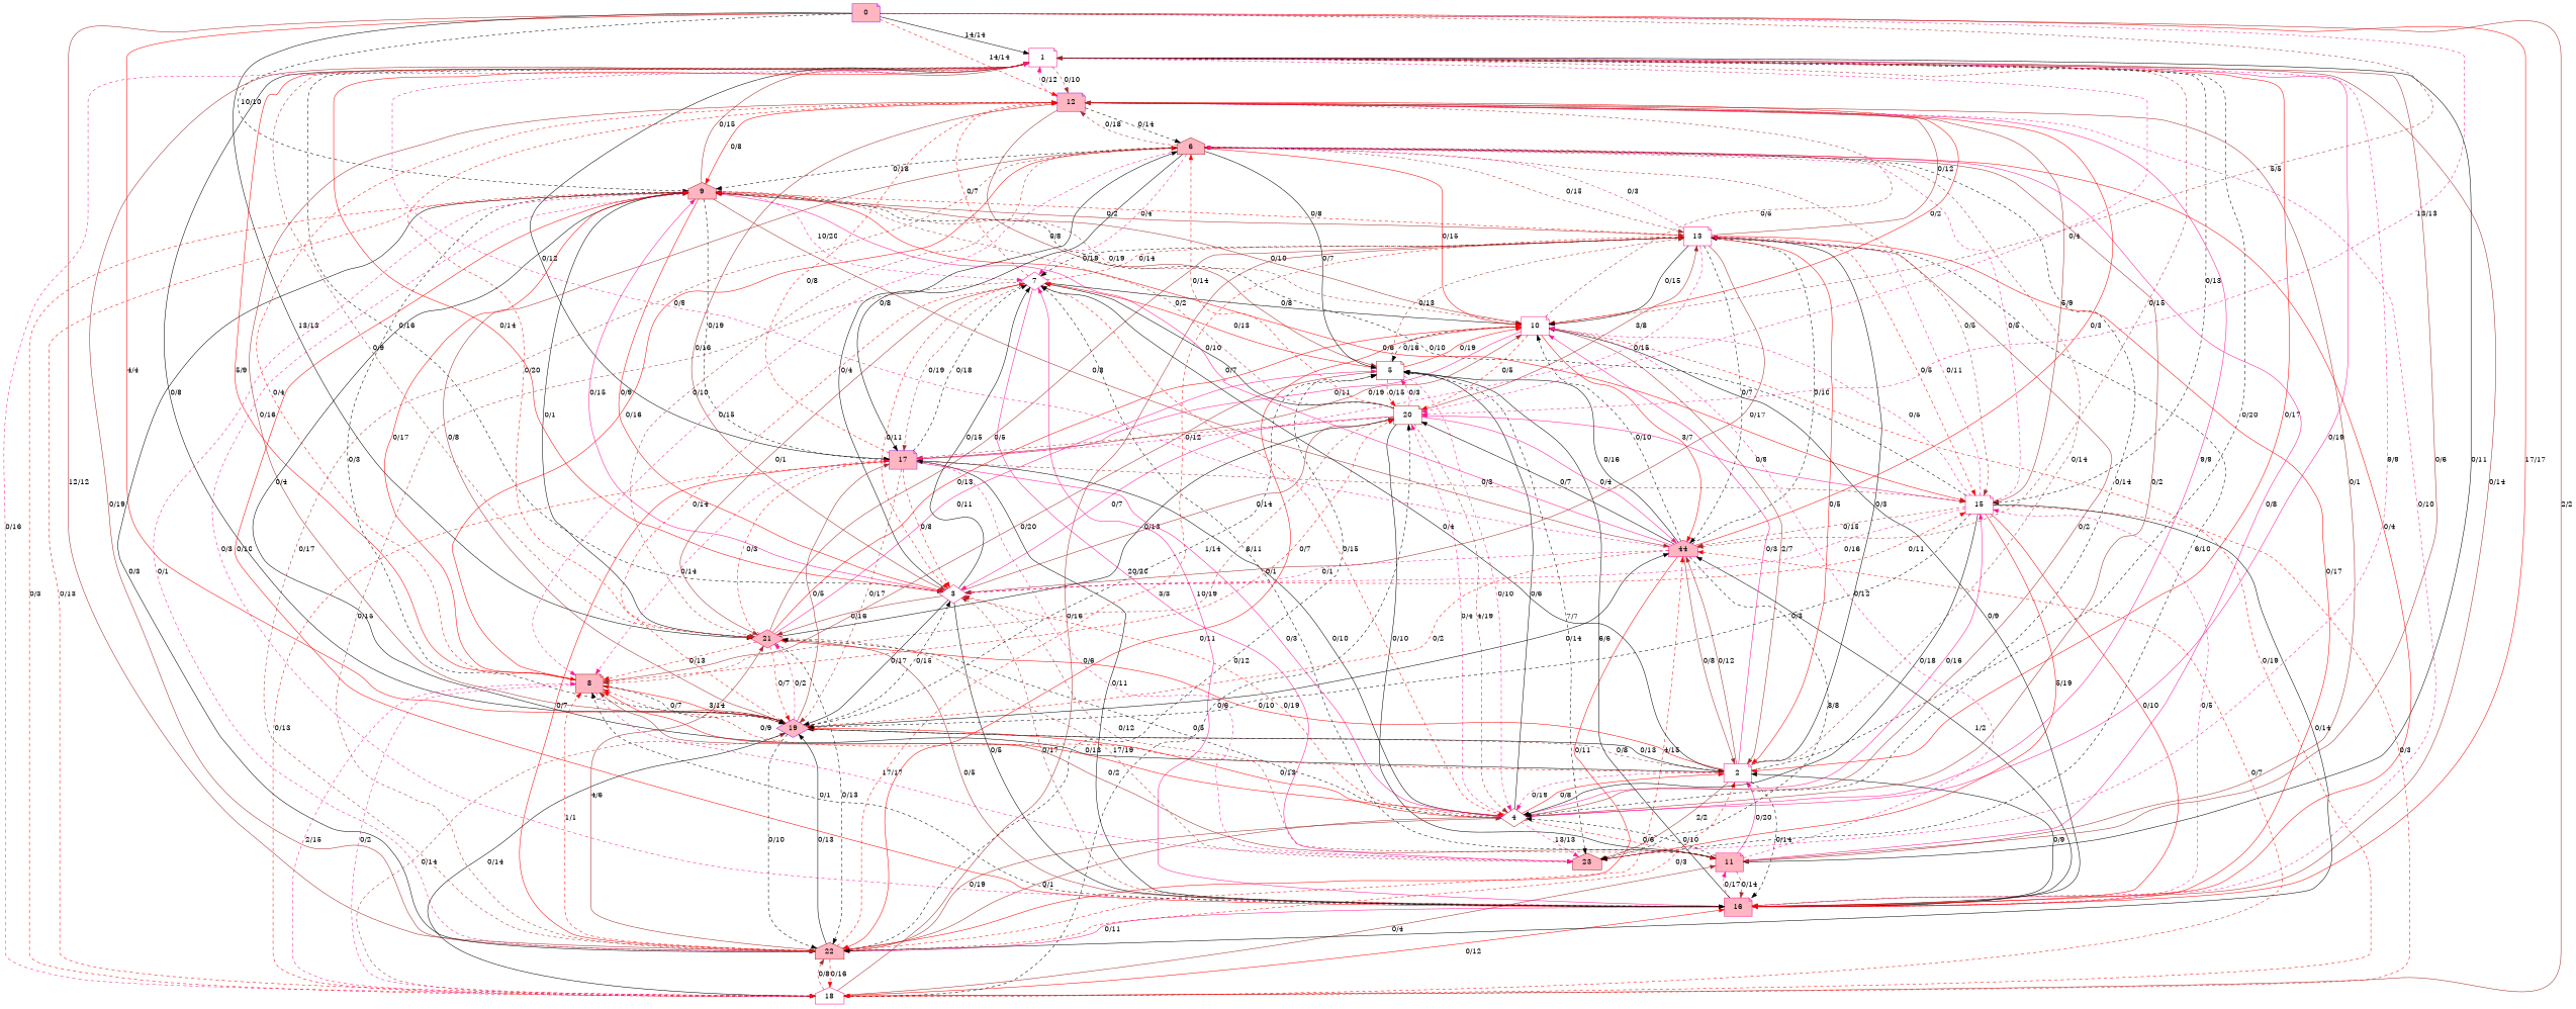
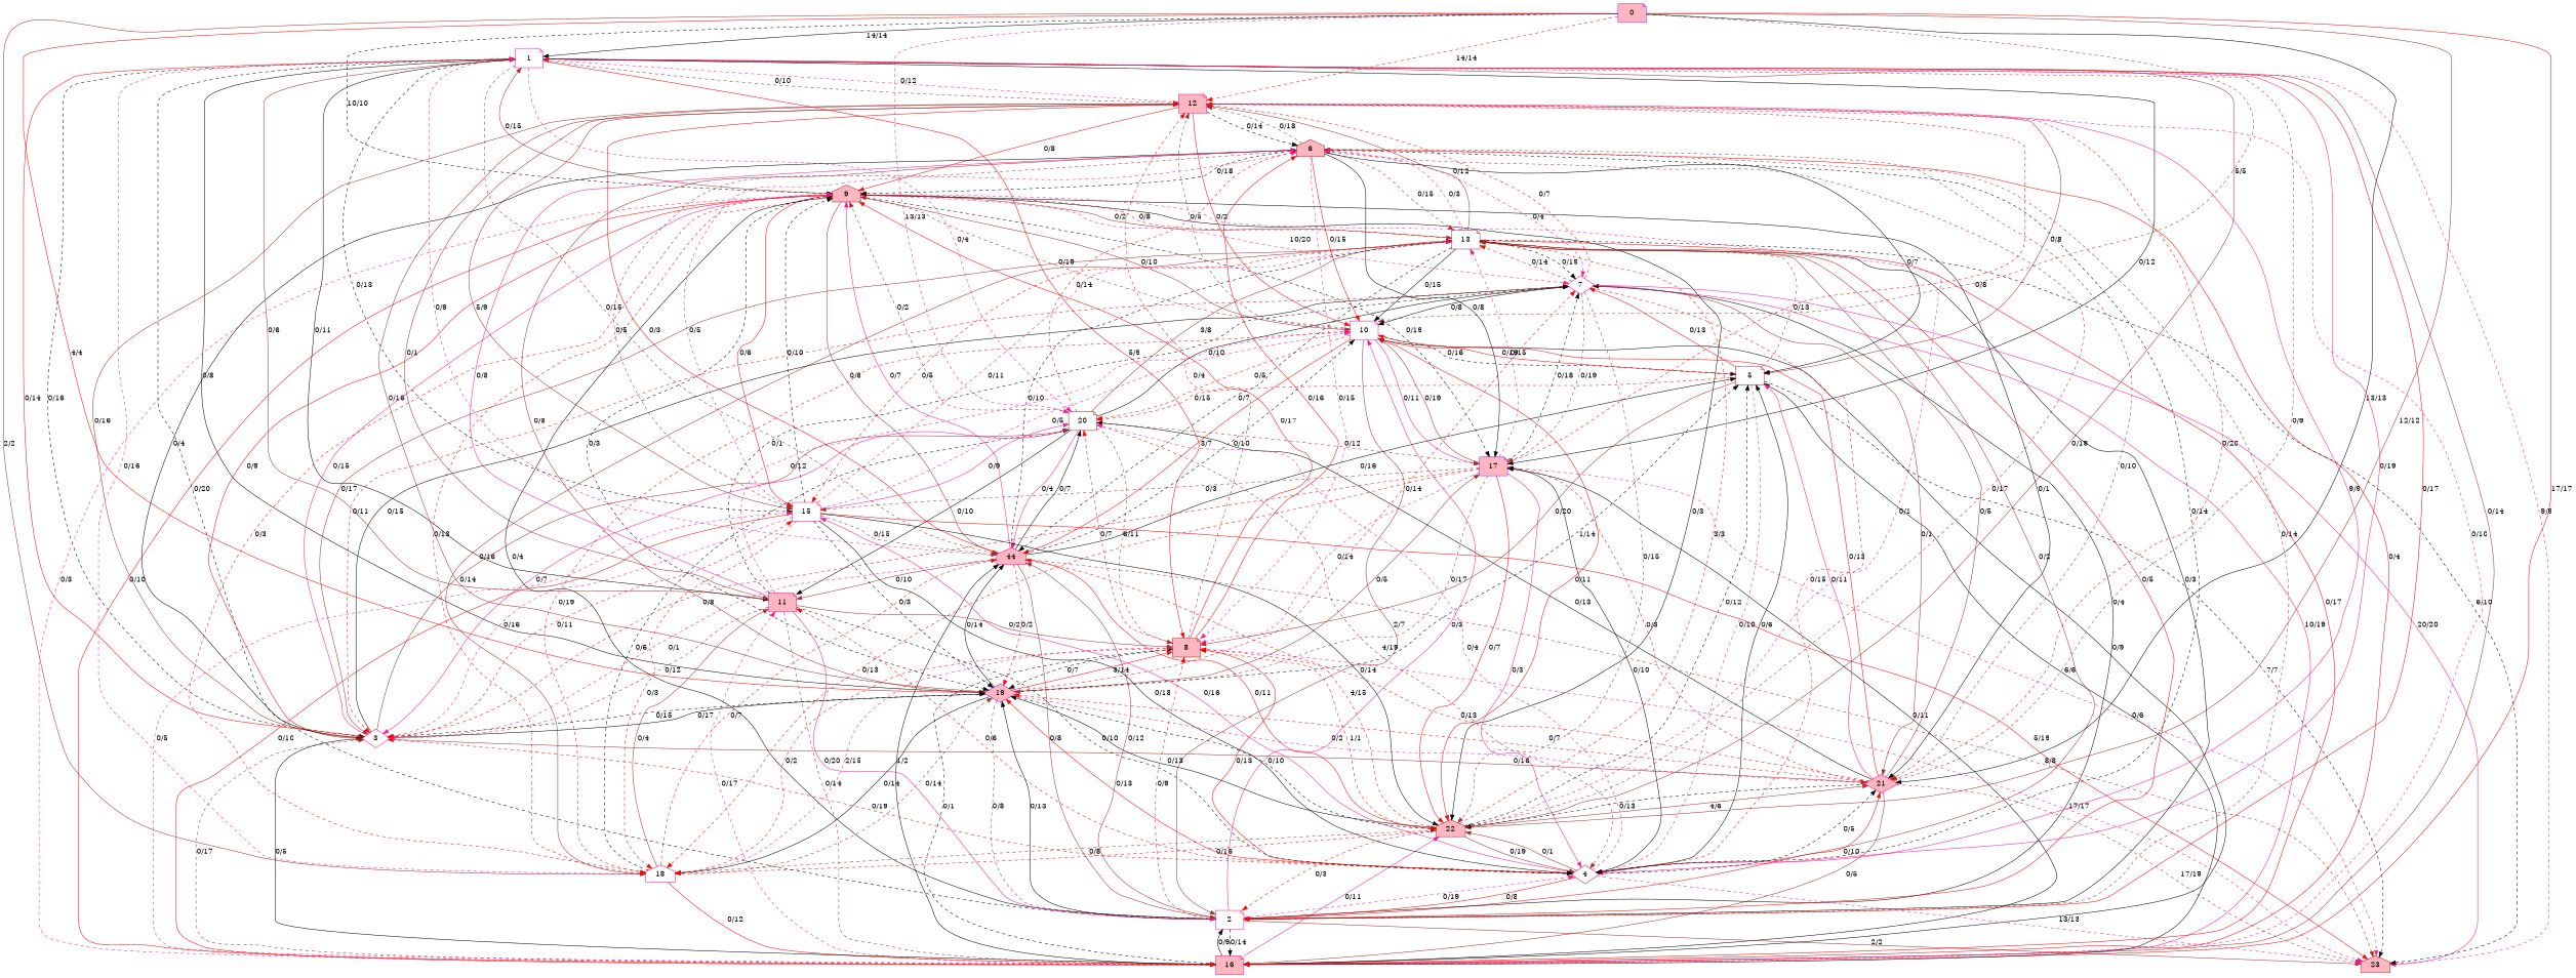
  digraph {
    node [color=deeppink fillcolor=lightpink shape=note style=filled]
    edge [color=brown style=dashed]
    0 [color=purple]
    1 [fillcolor=white]
    9 [color=brown shape=house]
    10 [fillcolor=white]
-   12 [color=purple]
+   12
    16
    18 [fillcolor=white shape=house]
    19 [color=purple shape=diamond]
    20 [color=brown fillcolor=white]
    21 [shape=diamond]
    22 [color=brown shape=house]
    2 [fillcolor=white]
    3 [fillcolor=white shape=diamond]
    4 [color=brown fillcolor=white shape=diamond]
    8 [color=brown]
    11
    n17 [label=44 shape=house]
    15 [fillcolor=white]
    17 [color=purple]
    23 [color=brown shape=house]
    7 [fillcolor=white shape=diamond]
-   13 [fillcolor=white]
+   13 [color=brown fillcolor=white]
    5 [color=brown fillcolor=white]
    6 [color=brown shape=house]
    0 -> 1 [color=black label="14/14" style=solid]
    0 -> 9 [color=black label="10/10"]
    0 -> 10 [label="5/5"]
    0 -> 12 [color=red label="14/14"]
    0 -> 16 [color=red label="17/17" style=solid]
    0 -> 18 [label="2/2" style=solid]
    0 -> 19 [color=red label="4/4" style=solid]
    0 -> 20 [color=deeppink label="13/13"]
    0 -> 21 [color=black label="13/13" style=solid]
    0 -> 22 [label="12/12" style=solid]
    1 -> 12 [label="0/10"]
    1 -> 16 [label="0/14" style=solid]
    1 -> 19 [color=black label="0/8" style=solid]
    1 -> 20 [color=deeppink label="0/4"]
    1 -> 22 [label="0/19" style=solid]
    1 -> 2 [color=red label="0/17" style=solid]
    1 -> 3 [color=black label="0/16"]
    1 -> 4 [color=deeppink label="0/19" style=solid]
    1 -> 8 [color=red label="5/9" style=solid]
    1 -> 11 [color=black label="0/11" style=solid]
    1 -> n17 [label="0/15"]
    1 -> 15 [color=black label="0/13"]
    1 -> 17 [color=black label="0/12" style=solid]
    1 -> 23 [color=deeppink label="9/9"]
    9 -> 1 [label="0/15" style=solid]
    9 -> 10 [label="0/10" style=solid]
    9 -> 16 [color=red label="0/10" style=solid]
    9 -> 18 [color=red label="0/13"]
    9 -> 19 [color=black label="0/3"]
    9 -> 21 [color=black label="0/1" style=solid]
    9 -> 22 [color=black label="0/3" style=solid]
    9 -> 3 [color=red label="0/9" style=solid]
    9 -> n17 [label="0/8" style=solid]
    9 -> 15 [color=red label="0/6" style=solid]
    9 -> 17 [color=black label="0/19"]
    9 -> 7 [color=deeppink label="10/20"]
    9 -> 13 [label="0/2" style=solid]
    10 -> 9 [label="0/19"]
    10 -> 12 [label="0/5"]
    10 -> 18 [color=red label="0/19"]
    10 -> 20 [color=red label="0/5"]
    10 -> 22 [color=red label="0/11" style=solid]
    10 -> 2 [label="2/7" style=solid]
    10 -> n17 [color=red label="3/7" style=solid]
    10 -> 17 [color=deeppink label="0/11" style=solid]
    10 -> 5 [color=black label="0/16"]
    12 -> 1 [color=deeppink label="0/12"]
    12 -> 9 [color=red label="0/8" style=solid]
    12 -> 10 [color=red label="0/2" style=solid]
    12 -> 21 [color=red label="0/20"]
    12 -> 3 [label="0/16" style=solid]
    12 -> 4 [color=deeppink label="9/9" style=solid]
    12 -> 11 [label="0/1" style=solid]
    12 -> 15 [label="5/9" style=solid]
    12 -> 5 [label="0/8" style=solid]
    12 -> 6 [color=black label="0/14"]
    16 -> 9 [color=deeppink label="0/3"]
    16 -> 10 [color=black label="0/9" style=solid]
    16 -> 12 [color=deeppink label="0/10"]
    16 -> 22 [color=deeppink label="0/11" style=solid]
    16 -> 2 [color=black label="0/9" style=solid]
    16 -> 3 [label="0/17"]
    16 -> 8 [color=black label="0/1"]
    16 -> 11 [color=deeppink label="0/17"]
    16 -> n17 [color=black label="1/2" style=solid]
    16 -> 15 [color=deeppink label="0/5"]
    16 -> 17 [color=black label="0/11" style=solid]
    16 -> 7 [color=deeppink label="10/19" style=solid]
    16 -> 5 [color=black label="6/6" style=solid]
    16 -> 6 [color=red label="0/4" style=solid]
    18 -> 1 [color=deeppink label="0/16"]
    18 -> 9 [color=red label="0/3"]
    18 -> 16 [color=red label="0/12" style=solid]
    18 -> 19 [label="0/14"]
    18 -> 20 [color=black label="0/6"]
    18 -> 22 [label="0/8"]
    18 -> 8 [color=deeppink label="2/15"]
    18 -> 11 [label="0/4" style=solid]
    18 -> n17 [color=red label="0/7"]
    18 -> 13 [label="0/16" style=solid]
    19 -> 12 [label="0/16" style=solid]
    19 -> 18 [color=black label="0/14" style=solid]
    19 -> 21 [color=deeppink label="0/2"]
    19 -> 22 [color=black label="0/10"]
    19 -> 2 [label="0/8"]
    19 -> 3 [color=black label="0/15"]
    19 -> 8 [color=red label="3/14" style=solid]
    19 -> n17 [color=black label="0/14" style=solid]
    19 -> 17 [label="0/5" style=solid]
    19 -> 7 [color=red label="0/14"]
    19 -> 5 [color=black label="1/14"]
    19 -> 6 [label="0/8" style=solid]
    20 -> 9 [label="0/2"]
    20 -> 3 [color=deeppink label="0/7" style=solid]
    20 -> 4 [label="4/19"]
    20 -> 8 [label="6/11"]
    20 -> 11 [color=black label="0/10" style=solid]
    20 -> n17 [color=deeppink label="0/4" style=solid]
    20 -> 17 [label="0/12"]
    20 -> 7 [color=black label="0/10" style=solid]
    20 -> 13 [label="3/8" style=solid]
-   20 -> 5 [color=deeppink label="0/3"]
    20 -> 6 [color=red label="0/14"]
    21 -> 1 [label="0/9"]
    21 -> 10 [color=red label="0/13" style=solid]
    21 -> 16 [label="0/5" style=solid]
    21 -> 19 [color=red label="0/7"]
    21 -> 20 [color=black label="0/13" style=solid]
    21 -> 22 [color=black label="0/13"]
    21 -> 8 [color=red label="0/13"]
    21 -> 17 [color=red label="0/3"]
    21 -> 23 [label="17/19"]
    21 -> 13 [label="0/5" style=solid]
    21 -> 5 [color=deeppink label="0/11" style=solid]
    22 -> 9 [color=deeppink label="0/1"]
    22 -> 18 [color=red label="0/16"]
    22 -> 19 [color=black label="0/13" style=solid]
    22 -> 21 [label="4/6" style=solid]
    22 -> 2 [color=red label="0/3"]
    22 -> 4 [label="0/19" style=solid]
    22 -> 8 [color=red label="1/1"]
    22 -> n17 [color=red label="4/15"]
    22 -> 13 [color=red label="3/3"]
    22 -> 5 [color=black label="0/12"]
    22 -> 6 [label="0/17"]
    2 -> 1 [color=black label="0/20"]
    2 -> 9 [color=black label="0/4" style=solid]
    2 -> 10 [color=deeppink label="0/3" style=solid]
    2 -> 16 [color=black label="0/14"]
    2 -> 19 [color=black label="0/13" style=solid]
    2 -> 21 [color=red label="0/10" style=solid]
    2 -> 4 [color=deeppink label="0/19"]
    2 -> 8 [color=red label="0/9"]
    2 -> n17 [label="0/12" style=solid]
    2 -> 23 [label="2/2" style=solid]
    2 -> 7 [color=black label="0/4" style=solid]
    2 -> 13 [color=black label="0/3" style=solid]
    2 -> 6 [label="0/14"]
    3 -> 1 [color=red label="0/14" style=solid]
    3 -> 9 [color=deeppink label="0/15" style=solid]
    3 -> 16 [color=black label="0/5" style=solid]
    3 -> 19 [color=black label="0/17" style=solid]
    3 -> 20 [label="0/14" style=solid]
    3 -> 21 [label="0/16" style=solid]
    3 -> 15 [color=red label="0/11"]
    3 -> 7 [color=black label="0/15" style=solid]
    3 -> 6 [color=black label="0/4" style=solid]
    4 -> 19 [color=red label="0/13" style=solid]
    4 -> 20 [color=deeppink label="0/4"]
    4 -> 21 [color=black label="0/5"]
    4 -> 22 [label="0/1" style=solid]
    4 -> 2 [color=red label="0/8" style=solid]
    4 -> 3 [color=red label="0/19"]
    4 -> 8 [color=red label="0/13" style=solid]
    4 -> 11 [color=red label="0/6"]
    4 -> 15 [color=deeppink label="0/16" style=solid]
    4 -> 17 [color=black label="0/10" style=solid]
    4 -> 23 [color=deeppink label="13/13"]
    4 -> 13 [label="0/2" style=solid]
    4 -> 5 [color=black label="0/6" style=solid]
-   4 -> 6 [label="0/2" style=solid]
    8 -> 9 [color=red label="0/17" style=solid]
    8 -> 12 [color=red label="0/4"]
-   8 -> 18 [color=deeppink label="0/2"]
+   8 -> 18 [color=red label="0/2"]
    8 -> 19 [color=black label="0/7"]
    8 -> 20 [color=red label="0/7"]
    8 -> 23 [color=deeppink label="17/17"]
    8 -> 6 [color=red label="0/16" style=solid]
    11 -> 1 [label="0/6" style=solid]
    11 -> 10 [color=deeppink label="0/12"]
    11 -> 16 [label="0/14"]
    11 -> 2 [color=deeppink label="0/20" style=solid]
    11 -> 3 [label="0/12"]
    11 -> 4 [color=black label="0/10"]
    11 -> 8 [label="0/2" style=solid]
    11 -> 7 [color=black label="0/1"]
    11 -> 6 [color=deeppink label="0/8" style=solid]
    n17 -> 1 [color=deeppink label="0/9"]
    n17 -> 9 [color=deeppink label="0/7" style=solid]
    n17 -> 10 [color=black label="0/10"]
    n17 -> 12 [color=red label="0/3" style=solid]
    n17 -> 19 [color=red label="0/2"]
    n17 -> 20 [color=black label="0/7" style=solid]
    n17 -> 22 [color=red label="0/11" style=solid]
    n17 -> 2 [label="0/8" style=solid]
    n17 -> 3 [color=deeppink label="0/1"]
-   n17 -> 23 [color=black label="8/8"]
+   n17 -> 11 [label="0/10" style=solid]
+   n17 -> 23 [label="8/8"]
    n17 -> 13 [color=black label="0/10"]
    n17 -> 5 [color=black label="0/16" style=solid]
    15 -> 9 [color=black label="0/10"]
    15 -> 10 [color=deeppink label="0/5"]
    15 -> 16 [color=red label="0/10" style=solid]
    15 -> 18 [color=red label="0/3"]
    15 -> 19 [color=black label="0/3"]
    15 -> 20 [color=deeppink label="0/9" style=solid]
    15 -> 22 [color=black label="0/14" style=solid]
    15 -> 3 [color=deeppink label="0/16"]
    15 -> 4 [color=black label="0/18" style=solid]
    15 -> n17 [label="0/15"]
    15 -> 23 [color=red label="5/19" style=solid]
    15 -> 13 [color=deeppink label="0/11"]
    15 -> 6 [color=deeppink label="0/5"]
    17 -> 10 [label="0/19" style=solid]
    17 -> 12 [color=red label="0/8"]
    17 -> 18 [color=red label="0/13"]
    17 -> 19 [label="0/17"]
    17 -> 22 [color=red label="0/7" style=solid]
    17 -> 3 [color=red label="0/8"]
    17 -> 4 [color=deeppink label="0/3" style=solid]
    17 -> 8 [color=deeppink label="0/14"]
    17 -> 15 [label="0/3"]
    17 -> 23 [color=deeppink label="0/6"]
    17 -> 7 [color=black label="0/18"]
-   13 -> 17 [color=deeppink label="0/15"]
+   17 -> 13 [color=deeppink label="0/15"]
    7 -> 10 [color=black label="0/8" style=solid]
    7 -> 12 [color=red label="0/7"]
    7 -> 21 [label="0/1" style=solid]
    7 -> 22 [label="0/15"]
    7 -> 3 [color=red label="0/11"]
    7 -> 4 [color=red label="0/15"]
    7 -> 17 [label="0/19"]
    7 -> 23 [color=deeppink label="20/20" style=solid]
    7 -> 13 [color=red label="0/14"]
    13 -> 9 [color=red label="0/8"]
    13 -> 10 [color=black label="0/15" style=solid]
    13 -> 12 [label="0/12" style=solid]
    13 -> 16 [color=red label="0/17" style=solid]
    13 -> 2 [color=red label="0/5" style=solid]
    13 -> 3 [label="0/17" style=solid]
    13 -> n17 [color=black label="0/7"]
    13 -> 15 [color=red label="0/5"]
    13 -> 23 [color=black label="6/10"]
    13 -> 7 [color=black label="0/19"]
    13 -> 6 [color=deeppink label="0/3"]
    5 -> 10 [color=red label="0/19" style=solid]
    5 -> 20 [color=red label="0/15"]
    5 -> 4 [color=deeppink label="0/10"]
    5 -> 8 [label="0/20" style=solid]
    5 -> 23 [color=black label="7/7"]
    5 -> 7 [color=red label="0/13" style=solid]
    5 -> 13 [label="0/13"]
    6 -> 9 [color=black label="0/18"]
    6 -> 10 [color=red label="0/15" style=solid]
    6 -> 12 [label="0/18"]
    6 -> 21 [label="0/10"]
    6 -> 4 [color=black label="0/14"]
    6 -> 8 [color=deeppink label="0/15"]
    6 -> 15 [label="0/5"]
    6 -> 17 [color=black label="0/8" style=solid]
    6 -> 7 [color=deeppink label="0/4"]
    6 -> 13 [label="0/15"]
    6 -> 5 [color=black label="0/7" style=solid]
  }
